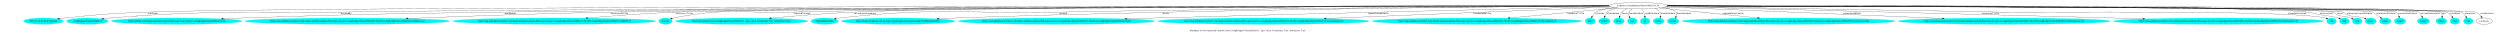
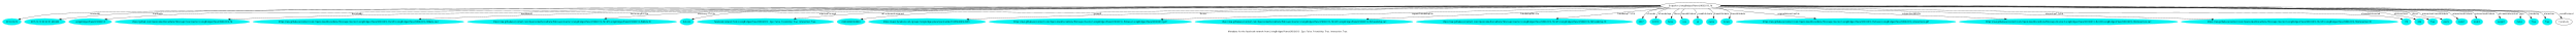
  digraph {
    fontname="Roboto Condensed"
    label="Metadata for the facebook network from LivingBridgesPlanet29032013 . Ego: False. Friendship: True. Interaction: True."
    node [color="#02F3F1" fontname="Roboto Condensed" style=filled]
    edge [fontname="Roboto Condensed"]
+   n1 [label="2013-03-29"]
    "Snapshot LivingBridgesPlanet29032013_fb" [color="" style=""]
    n3 [label="2015-12-10 03:32:01.686243"]
    n4 [label=LivingBridgesPlanet29032015]
    n5 [label="https://github.com/OpenLinkedSocialData/fbGroups/tree/master/LivingBridgesPlanet29032013_fb"]
    n6 [label="https://raw.githubusercontent.com/OpenLinkedSocialData/fbGroups/master/LivingBridgesPlanet29032013_fb/rdf/LivingBridgesPlanet29032013_fbMeta.owl"]
    n7 [label="https://raw.githubusercontent.com/OpenLinkedSocialData/fbGroups/master/LivingBridgesPlanet29032013_fb/rdf/LivingBridgesPlanet29032013_fbMeta.ttl"]
    n8 [label=Netvizz]
    n9 [label="facebook network from LivingBridgesPlanet29032013 . Ego: False. Friendship: True. Interaction: True."]
    n10 [label=264044860368840]
    n11 [label="https://www.facebook.com/groups/livingbridgesplanet/permalink/352950408144951/"]
    n12 [label="https://raw.githubusercontent.com/OpenLinkedSocialData/fbGroups/master/LivingBridgesPlanet29032013_fb/base/LivingBridgesPlanet29032013.gdf"]
    n13 [label="https://raw.githubusercontent.com/OpenLinkedSocialData/fbGroups/master/LivingBridgesPlanet29032013_fb/rdf/LivingBridgesPlanet29032013_fbFriendship.owl"]
    n14 [label="https://raw.githubusercontent.com/OpenLinkedSocialData/fbGroups/master/LivingBridgesPlanet29032013_fb/rdf/LivingBridgesPlanet29032013_fbFriendship.ttl"]
    n15 [label=2907]
    n16 [label=32010]
    n17 [label=False]
    n18 [label=sex]
    n19 [label=uid]
    n20 [label=name]
    n21 [label=locale]
    n22 [label="https://raw.githubusercontent.com/OpenLinkedSocialData/fbGroups/master/LivingBridgesPlanet29032013_fb/base/LivingBridgesPlanet29032013_interactions.gdf"]
    n23 [label="https://raw.githubusercontent.com/OpenLinkedSocialData/fbGroups/master/LivingBridgesPlanet29032013_fb/rdf/LivingBridgesPlanet29032013_fbInteraction.owl"]
    n24 [label="https://raw.githubusercontent.com/OpenLinkedSocialData/fbGroups/master/LivingBridgesPlanet29032013_fb/rdf/LivingBridgesPlanet29032013_fbInteraction.ttl"]
    n25 [label=170]
    n26 [label=484]
    n27 [label=True]
    n28 [label=posts]
    n29 [label=node1]
    n30 [label=node2]
    n31 [label=weight]
    n32 [label=False]
    n33 [label=True]
    n34 [label=True]
    Facebook [color="" style=""]
+   "Snapshot LivingBridgesPlanet29032013_fb" -> n1 [label=createdAt]
    "Snapshot LivingBridgesPlanet29032013_fb" -> n3 [label=triplifiedIn]
    "Snapshot LivingBridgesPlanet29032013_fb" -> n4 [label=donatedBy]
    "Snapshot LivingBridgesPlanet29032013_fb" -> n5 [label=availableAt]
    "Snapshot LivingBridgesPlanet29032013_fb" -> n6 [label=discorveryRDFFile]
    "Snapshot LivingBridgesPlanet29032013_fb" -> n7 [label=discoveryTTLFile]
    "Snapshot LivingBridgesPlanet29032013_fb" -> n8 [label=acquiredThrough]
    "Snapshot LivingBridgesPlanet29032013_fb" -> n9 [label="rdf-schema#comment"]
    "Snapshot LivingBridgesPlanet29032013_fb" -> n10 [label=groupID]
    "Snapshot LivingBridgesPlanet29032013_fb" -> n11 [label=fbLink]
    "Snapshot LivingBridgesPlanet29032013_fb" -> n12 [label=originalFriendshipFile]
    "Snapshot LivingBridgesPlanet29032013_fb" -> n13 [label=friendshipXMLFile]
    "Snapshot LivingBridgesPlanet29032013_fb" -> n14 [label=friendshipTTLFile]
    "Snapshot LivingBridgesPlanet29032013_fb" -> n15 [label=nFriends]
    "Snapshot LivingBridgesPlanet29032013_fb" -> n16 [label=nFriendships]
    "Snapshot LivingBridgesPlanet29032013_fb" -> n17 [label=fAnon]
    "Snapshot LivingBridgesPlanet29032013_fb" -> n18 [label=friendAttribute]
    "Snapshot LivingBridgesPlanet29032013_fb" -> n19 [label=friendAttribute]
    "Snapshot LivingBridgesPlanet29032013_fb" -> n20 [label=friendAttribute]
    "Snapshot LivingBridgesPlanet29032013_fb" -> n21 [label=friendAttribute]
    "Snapshot LivingBridgesPlanet29032013_fb" -> n22 [label=originalInteractionFile]
    "Snapshot LivingBridgesPlanet29032013_fb" -> n23 [label=interactionXMLFile]
    "Snapshot LivingBridgesPlanet29032013_fb" -> n24 [label=interactionTTLFile]
    "Snapshot LivingBridgesPlanet29032013_fb" -> n25 [label=nFriendsInteracted]
    "Snapshot LivingBridgesPlanet29032013_fb" -> n26 [label=nInteractions]
    "Snapshot LivingBridgesPlanet29032013_fb" -> n27 [label=iAnon]
    "Snapshot LivingBridgesPlanet29032013_fb" -> n28 [label=interactionFriendAttribute]
    "Snapshot LivingBridgesPlanet29032013_fb" -> n29 [label=interactionAttribute]
    "Snapshot LivingBridgesPlanet29032013_fb" -> n30 [label=interactionAttribute]
    "Snapshot LivingBridgesPlanet29032013_fb" -> n31 [label=nFriendsInteracted]
    "Snapshot LivingBridgesPlanet29032013_fb" -> n32 [label=ego]
    "Snapshot LivingBridgesPlanet29032013_fb" -> n33 [label=friendship]
    "Snapshot LivingBridgesPlanet29032013_fb" -> n34 [label=interaction]
    "Snapshot LivingBridgesPlanet29032013_fb" -> Facebook [label=socialProtocol]
  }
